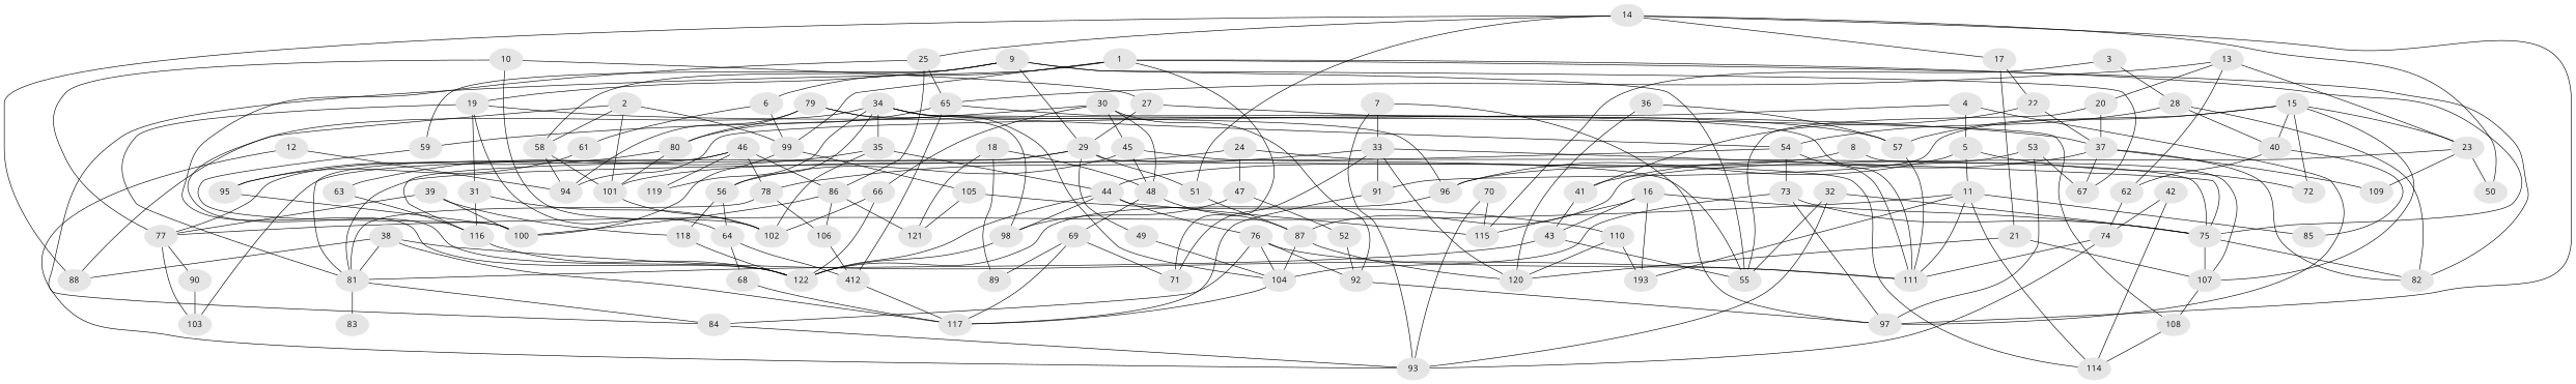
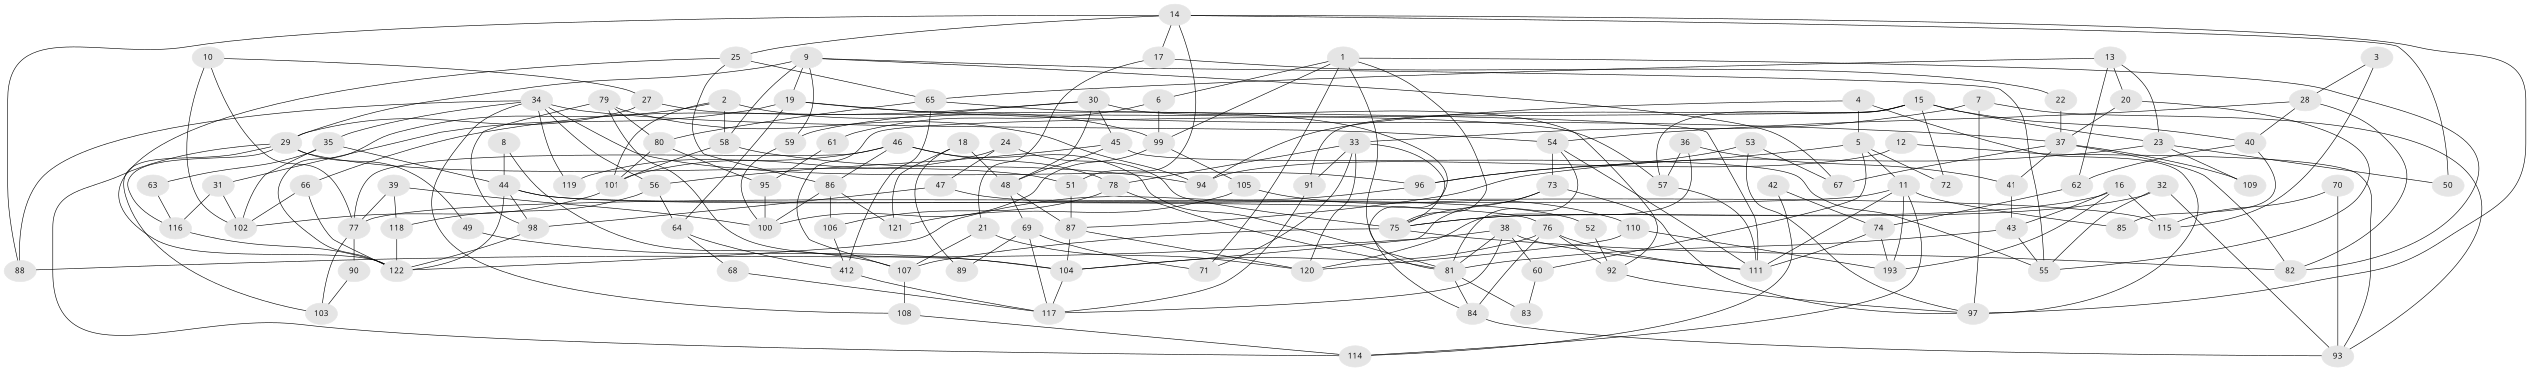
  graph {
    fontname="Open Sans"
    node [color=gray90 fontname="Open Sans" style=filled]
    edge [fontname="Open Sans"]
    1
    6
    71
    75
    82
    84
    99
    61
    107
    93
    100
    105
    2
    58
    101
    122
    94
    102
    3
    28
    115
    40
    54
    4
    5
    97
    11
+   60
    72
    96
    77
    85
    111
    n34 [label=193]
    114
    83
    95
    7
    33
    91
    120
    78
    8
    44
    76
    98
    108
    9
    19
    29
    55
    59
    67
    31
    37
    64
    81
    51
    49
    103
    116
    10
    27
    57
    90
    41
    43
    12
    13
    20
    23
    62
    65
    50
    87
    109
    74
    n78 [label=412]
    80
    14
    17
    25
    88
    21
    22
    86
    15
    117
    16
    18
    48
    89
    121
    69
    68
    104
    24
    47
    52
    106
    73
    30
    45
    66
    92
    56
    32
    34
    35
    119
    63
    118
    36
    38
    39
    42
    46
    53
    70
    79
    110
    1 -- 6
    1 -- 71
    1 -- 75
    1 -- 82
    1 -- 84
    1 -- 99
    6 -- 99
    6 -- 61
    75 -- 82
    75 -- 107
    84 -- 93
    99 -- 100
    99 -- 105
    61 -- 95
    107 -- 108
    105 -- 121
    105 -- 110
    2 -- 99
    2 -- 58
    2 -- 101
    2 -- 122
    58 -- 101
    58 -- 94
    101 -- 102
    3 -- 28
    3 -- 115
    28 -- 82
    28 -- 40
    28 -- 54
    40 -- 85
    40 -- 62
    54 -- 111
    54 -- 81
    54 -- 73
    4 -- 94
    4 -- 5
    4 -- 97
    5 -- 11
+   5 -- 60
    5 -- 72
    5 -- 96
    11 -- 77
    11 -- 85
    11 -- 111
    11 -- n34
    11 -- 114
+   60 -- 83
    96 -- 122
    77 -- 103
    77 -- 90
    95 -- 100
    7 -- 93
    7 -- 97
    7 -- 33
    33 -- 71
    33 -- 75
    33 -- 91
    33 -- 120
    33 -- 78
    91 -- 117
    78 -- 81
    78 -- 106
    8 -- 107
    8 -- 44
    44 -- 122
    44 -- 115
    44 -- 76
    44 -- 98
    76 -- 84
    76 -- 111
    76 -- 104
    76 -- 92
    98 -- 122
    108 -- 114
    9 -- 58
    9 -- 19
    9 -- 29
    9 -- 55
    9 -- 59
    9 -- 67
    19 -- 31
    19 -- 37
    19 -- 64
    19 -- 81
    29 -- 114
    29 -- 51
    29 -- 49
    29 -- 103
    29 -- 116
    59 -- 100
    31 -- 102
    31 -- 116
    37 -- 82
    37 -- 67
    37 -- 41
    37 -- 109
    64 -- n78
    64 -- 68
    81 -- 84
    81 -- 83
    51 -- 87
    49 -- 104
    116 -- 122
    10 -- 102
    10 -- 77
    10 -- 27
    27 -- 29
    27 -- 57
    57 -- 111
    90 -- 103
    41 -- 43
    43 -- 55
    43 -- 81
    12 -- 93
    12 -- 94
    13 -- 20
    13 -- 23
    13 -- 62
    13 -- 65
    20 -- 55
    20 -- 37
    23 -- 50
    23 -- 87
    23 -- 109
    62 -- 74
    65 -- 111
    65 -- n78
    65 -- 80
    87 -- 120
    87 -- 104
-   74 -- 93
+   74 -- n34
    74 -- 111
    n78 -- 117
    80 -- 101
    80 -- 95
    14 -- 97
    14 -- 51
    14 -- 50
    14 -- 17
    14 -- 25
    14 -- 88
    17 -- 21
    17 -- 22
    25 -- 122
    25 -- 65
    25 -- 86
    21 -- 107
    21 -- 120
    22 -- 37
    86 -- 100
    86 -- 121
    86 -- 106
    15 -- 107
    15 -- 40
    15 -- 72
    15 -- 91
    15 -- 57
    15 -- 23
    16 -- 75
    16 -- 115
    16 -- n34
    16 -- 43
    18 -- 48
    18 -- 89
    18 -- 121
    48 -- 87
    48 -- 69
    69 -- 71
    69 -- 117
    69 -- 89
    68 -- 117
    104 -- 117
    24 -- 75
    24 -- 101
    24 -- 47
    47 -- 98
    47 -- 52
    52 -- 92
    106 -- n78
    73 -- 75
    73 -- 97
    73 -- 104
    30 -- 59
    30 -- 48
    30 -- 45
    30 -- 66
    30 -- 92
    45 -- 55
    45 -- 48
    45 -- 56
    66 -- 122
    66 -- 102
    92 -- 97
    56 -- 64
    56 -- 118
    32 -- 75
    32 -- 93
    32 -- 55
    34 -- 54
    34 -- 96
    34 -- 108
    34 -- 88
    34 -- 56
    34 -- 35
    34 -- 119
    35 -- 102
    35 -- 44
    35 -- 63
    63 -- 116
    118 -- 122
    36 -- 120
    36 -- 57
-   22 -- 41
+   36 -- 41
+   38 -- 60
    38 -- 111
    38 -- 81
    38 -- 88
    38 -- 117
    39 -- 100
    39 -- 77
    39 -- 118
    42 -- 114
    42 -- 74
    46 -- 77
    46 -- 78
    46 -- 81
    46 -- 86
    46 -- 119
    53 -- 97
    53 -- 96
    53 -- 67
    70 -- 93
    70 -- 115
    79 -- 94
    79 -- 98
    79 -- 80
    79 -- 104
    110 -- n34
    110 -- 120
  }
